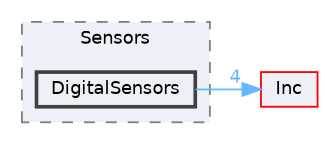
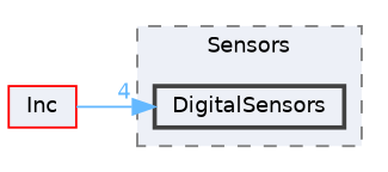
  digraph {
    compound=true
    rankdir=LR
    node [fillcolor="#edf0f7" fontname=Helvetica fontsize=10 shape=box]
    n1 [color=grey25 height=0.2 label=DigitalSensors style="filled,bold" width=0.4]
    n2 [color=red height=0.2 label=Inc style=filled width=0.4]
    subgraph cluster_1 {
      bgcolor="#edf0f7"
      fontname=Helvetica
      fontsize=10
      label=Sensors
      pencolor=grey50
      style="filled,dashed"
      n1
    }
-   n1 -> n2 [color=steelblue1 fontcolor=steelblue1 fontname=Helvetica fontsize=10 headlabel=4 labeldistance=1.5 labelfontname=Helvetica labelfontsize=10]
+   n2 -> n1 [color=steelblue1 fontcolor=steelblue1 fontname=Helvetica fontsize=10 headlabel=4 labeldistance=1.5 labelfontname=Helvetica labelfontsize=10]
  }
